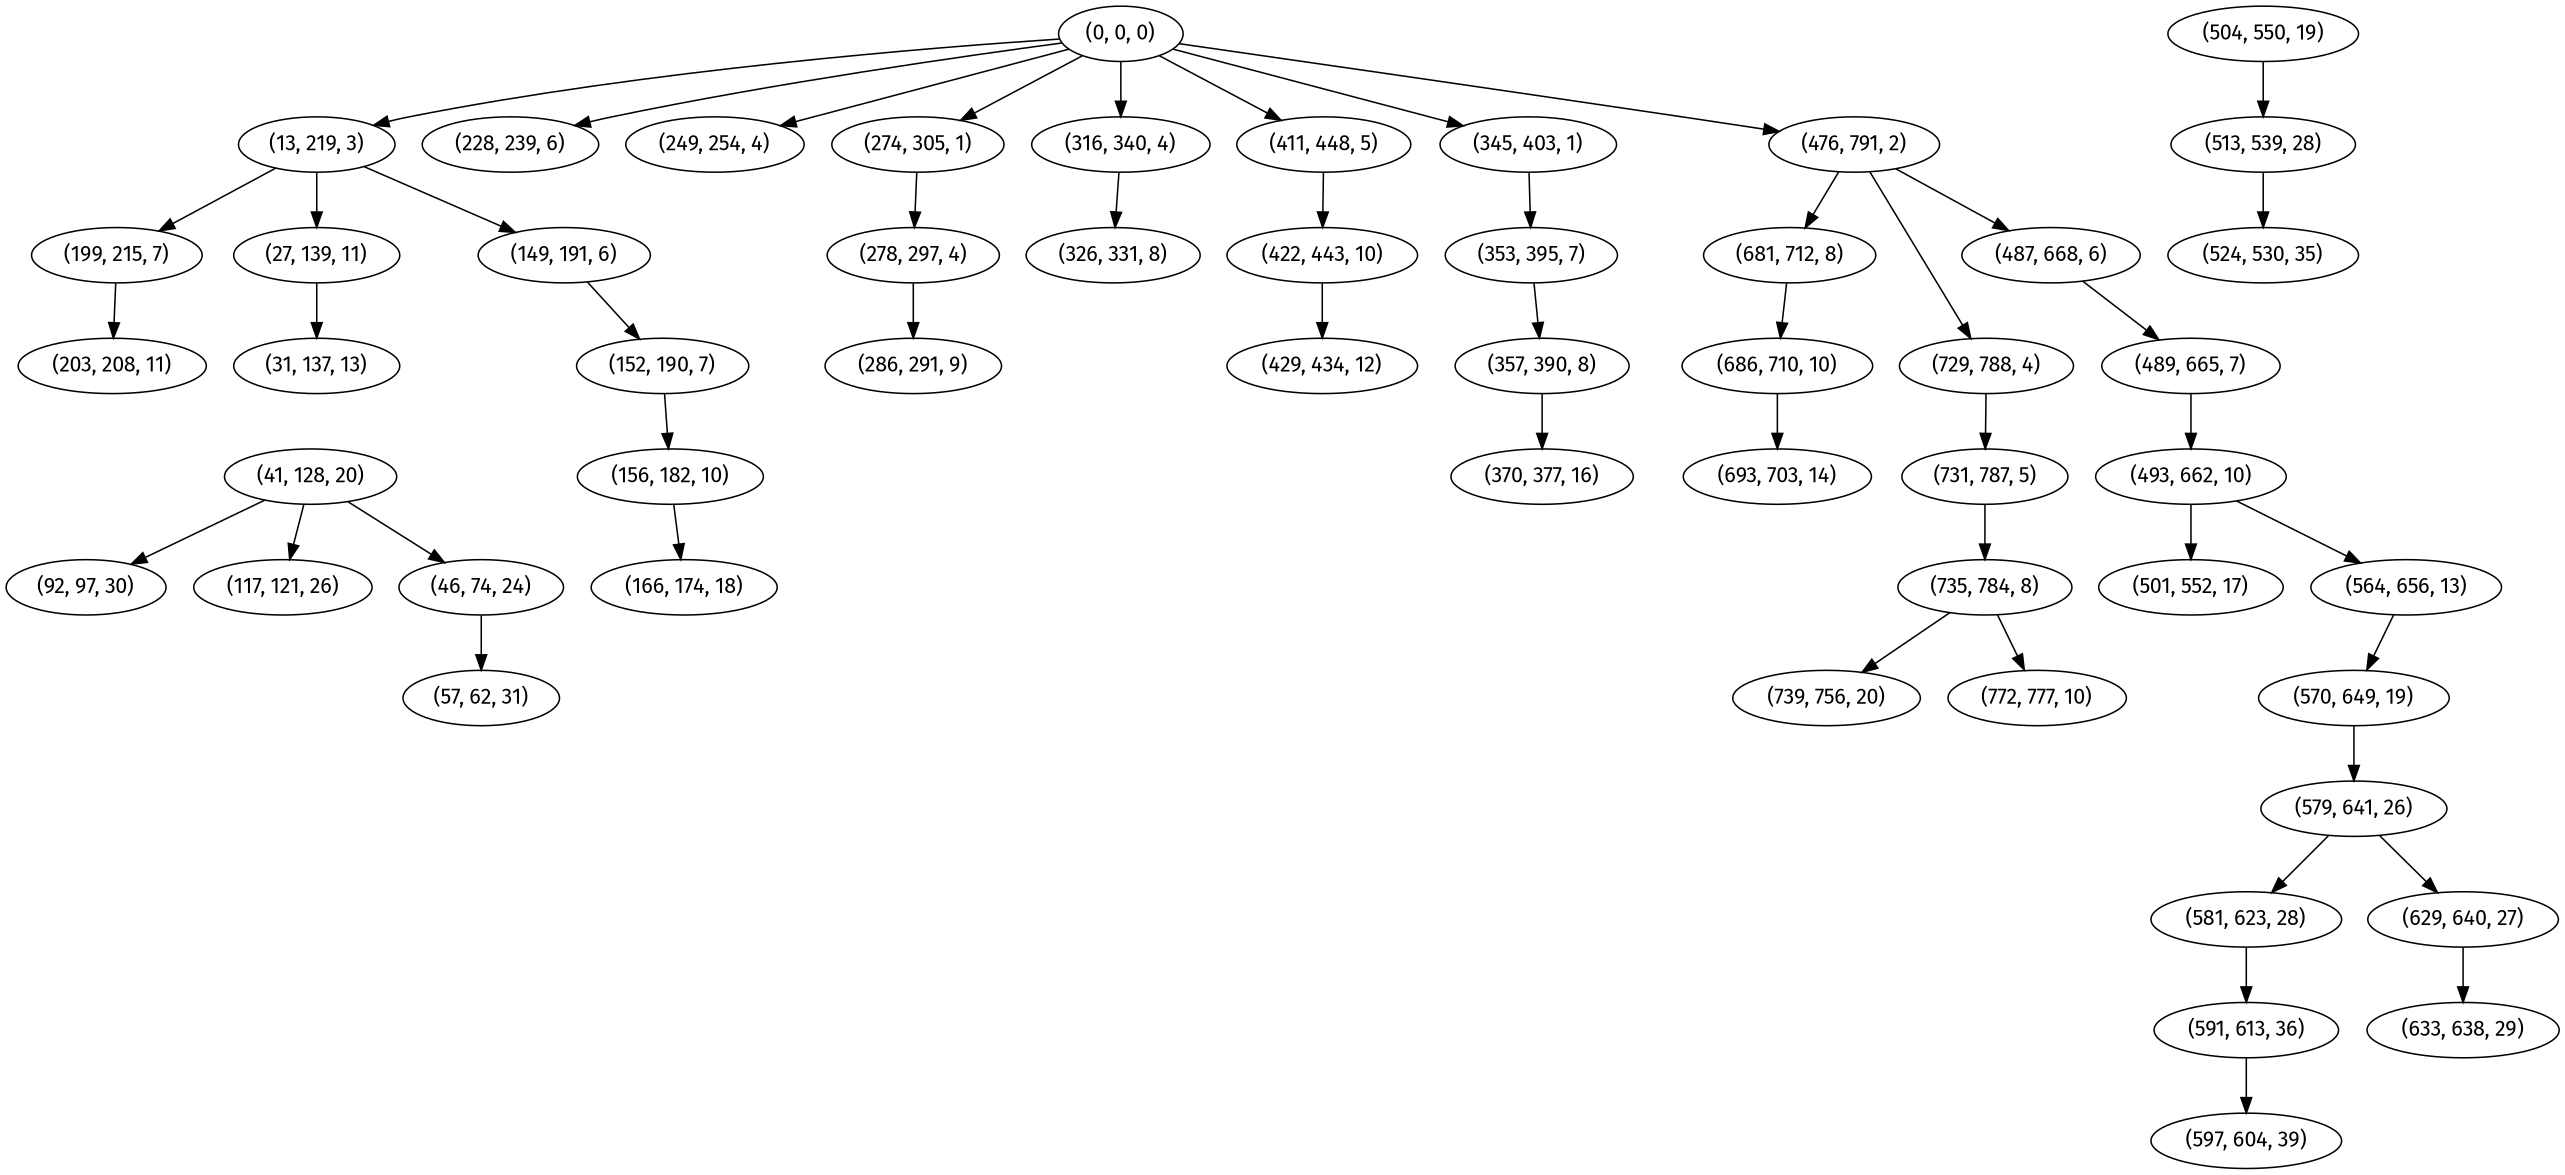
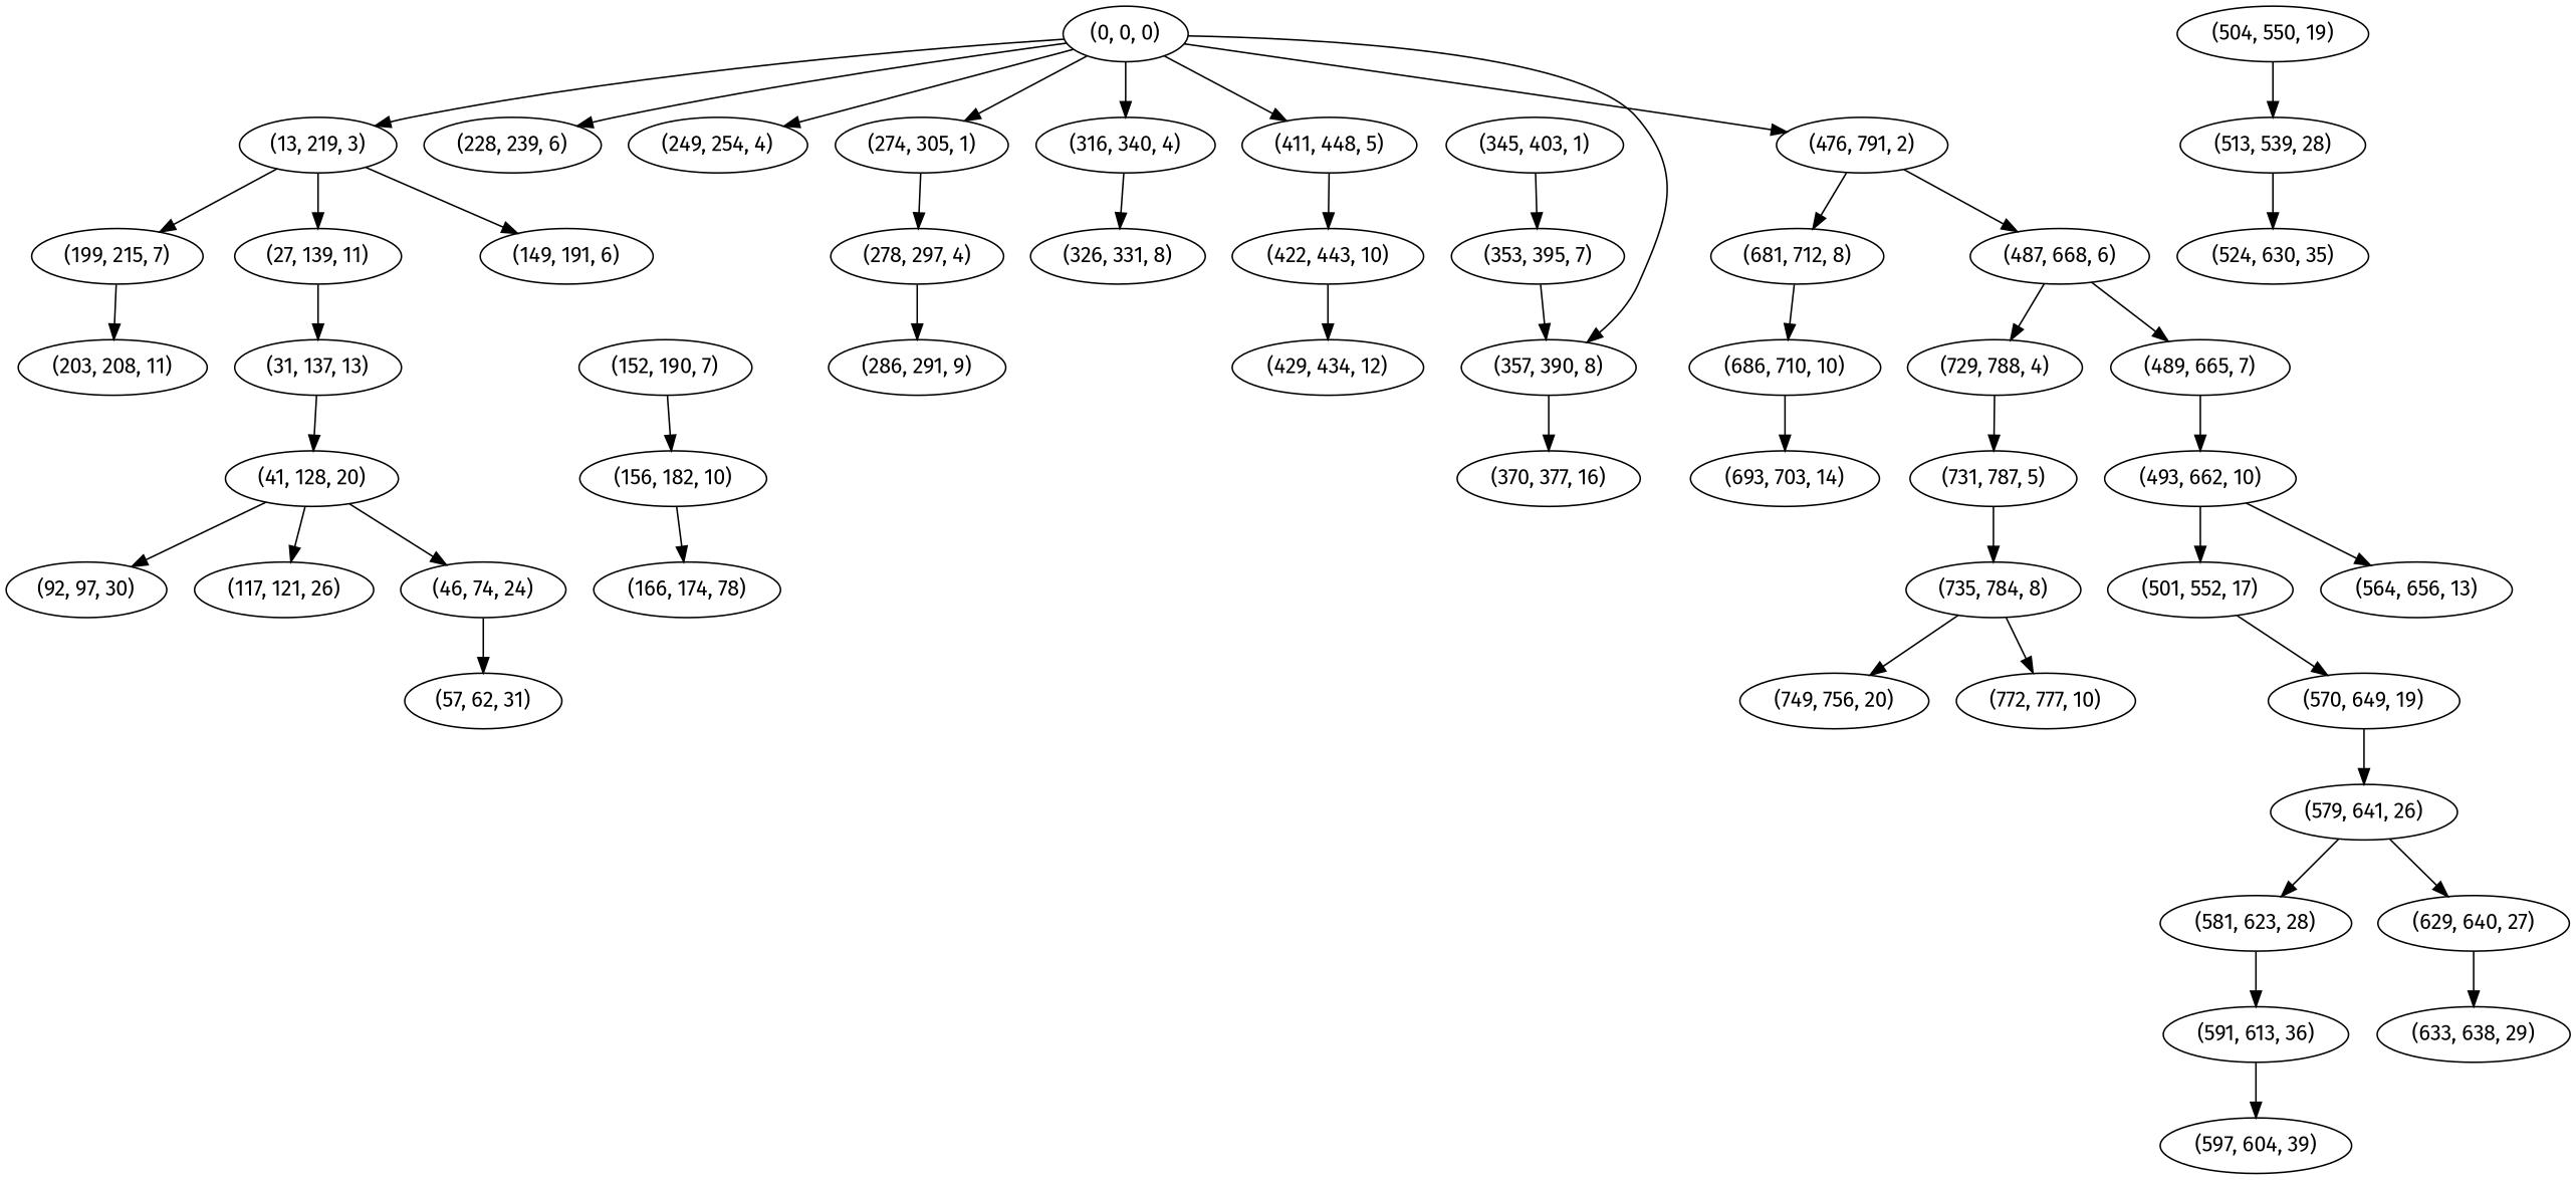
  digraph {
    fontname="Fira Sans"
    node [fontname="Fira Sans"]
    edge [fontname="Fira Sans"]
    "(0, 0, 0)"
    "(13, 219, 3)"
    "(228, 239, 6)"
    "(249, 254, 4)"
    n5 [label="(274, 305, 1)"]
    "(316, 340, 4)"
    "(345, 403, 1)"
    "(411, 448, 5)"
    "(476, 791, 2)"
    "(27, 139, 11)"
    "(149, 191, 6)"
    "(199, 215, 7)"
    "(278, 297, 4)"
    "(326, 331, 8)"
    "(353, 395, 7)"
    "(422, 443, 10)"
    "(487, 668, 6)"
    "(681, 712, 8)"
    "(729, 788, 4)"
    "(31, 137, 13)"
    "(152, 190, 7)"
    "(203, 208, 11)"
    "(41, 128, 20)"
    "(46, 74, 24)"
    "(92, 97, 30)"
    "(117, 121, 26)"
    "(57, 62, 31)"
    "(156, 182, 10)"
-   "(166, 174, 18)"
+   "(166, 174, 18)" [label="(166, 174, 78)"]
    "(286, 291, 9)"
    "(357, 390, 8)"
    "(370, 377, 16)"
    "(429, 434, 12)"
    "(489, 665, 7)"
    "(686, 710, 10)"
    "(731, 787, 5)"
    "(493, 662, 10)"
    "(501, 552, 17)"
    "(564, 656, 13)"
    "(570, 649, 19)"
    "(504, 550, 19)"
    "(513, 539, 28)"
-   "(524, 530, 35)"
+   "(524, 530, 35)" [label="(524, 630, 35)"]
    "(579, 641, 26)"
    "(581, 623, 28)"
    "(629, 640, 27)"
    "(591, 613, 36)"
    "(633, 638, 29)"
    "(597, 604, 39)"
    "(693, 703, 14)"
    "(735, 784, 8)"
-   "(749, 756, 20)" [label="(739, 756, 20)"]
+   "(749, 756, 20)"
    "(772, 777, 10)"
    "(0, 0, 0)" -> "(13, 219, 3)"
    "(0, 0, 0)" -> "(228, 239, 6)"
    "(0, 0, 0)" -> "(249, 254, 4)"
    "(0, 0, 0)" -> n5
    "(0, 0, 0)" -> "(316, 340, 4)"
-   "(0, 0, 0)" -> "(345, 403, 1)"
+   "(0, 0, 0)" -> "(357, 390, 8)"
    "(0, 0, 0)" -> "(411, 448, 5)"
    "(0, 0, 0)" -> "(476, 791, 2)"
    "(13, 219, 3)" -> "(27, 139, 11)"
    "(13, 219, 3)" -> "(149, 191, 6)"
    "(13, 219, 3)" -> "(199, 215, 7)"
    n5 -> "(278, 297, 4)"
    "(316, 340, 4)" -> "(326, 331, 8)"
    "(345, 403, 1)" -> "(353, 395, 7)"
    "(411, 448, 5)" -> "(422, 443, 10)"
    "(476, 791, 2)" -> "(487, 668, 6)"
    "(476, 791, 2)" -> "(681, 712, 8)"
-   "(476, 791, 2)" -> "(729, 788, 4)"
+   "(487, 668, 6)" -> "(729, 788, 4)"
    "(27, 139, 11)" -> "(31, 137, 13)"
-   "(149, 191, 6)" -> "(152, 190, 7)"
    "(199, 215, 7)" -> "(203, 208, 11)"
    "(278, 297, 4)" -> "(286, 291, 9)"
    "(353, 395, 7)" -> "(357, 390, 8)"
    "(422, 443, 10)" -> "(429, 434, 12)"
    "(487, 668, 6)" -> "(489, 665, 7)"
    "(681, 712, 8)" -> "(686, 710, 10)"
    "(729, 788, 4)" -> "(731, 787, 5)"
+   "(31, 137, 13)" -> "(41, 128, 20)"
    "(152, 190, 7)" -> "(156, 182, 10)"
    "(41, 128, 20)" -> "(46, 74, 24)"
    "(41, 128, 20)" -> "(92, 97, 30)"
    "(41, 128, 20)" -> "(117, 121, 26)"
    "(46, 74, 24)" -> "(57, 62, 31)"
    "(156, 182, 10)" -> "(166, 174, 18)"
    "(357, 390, 8)" -> "(370, 377, 16)"
    "(489, 665, 7)" -> "(493, 662, 10)"
    "(686, 710, 10)" -> "(693, 703, 14)"
    "(731, 787, 5)" -> "(735, 784, 8)"
    "(493, 662, 10)" -> "(501, 552, 17)"
    "(493, 662, 10)" -> "(564, 656, 13)"
-   "(564, 656, 13)" -> "(570, 649, 19)"
+   "(501, 552, 17)" -> "(570, 649, 19)"
    "(570, 649, 19)" -> "(579, 641, 26)"
    "(504, 550, 19)" -> "(513, 539, 28)"
    "(513, 539, 28)" -> "(524, 530, 35)"
    "(579, 641, 26)" -> "(581, 623, 28)"
    "(579, 641, 26)" -> "(629, 640, 27)"
    "(581, 623, 28)" -> "(591, 613, 36)"
    "(629, 640, 27)" -> "(633, 638, 29)"
    "(591, 613, 36)" -> "(597, 604, 39)"
    "(735, 784, 8)" -> "(749, 756, 20)"
    "(735, 784, 8)" -> "(772, 777, 10)"
  }
